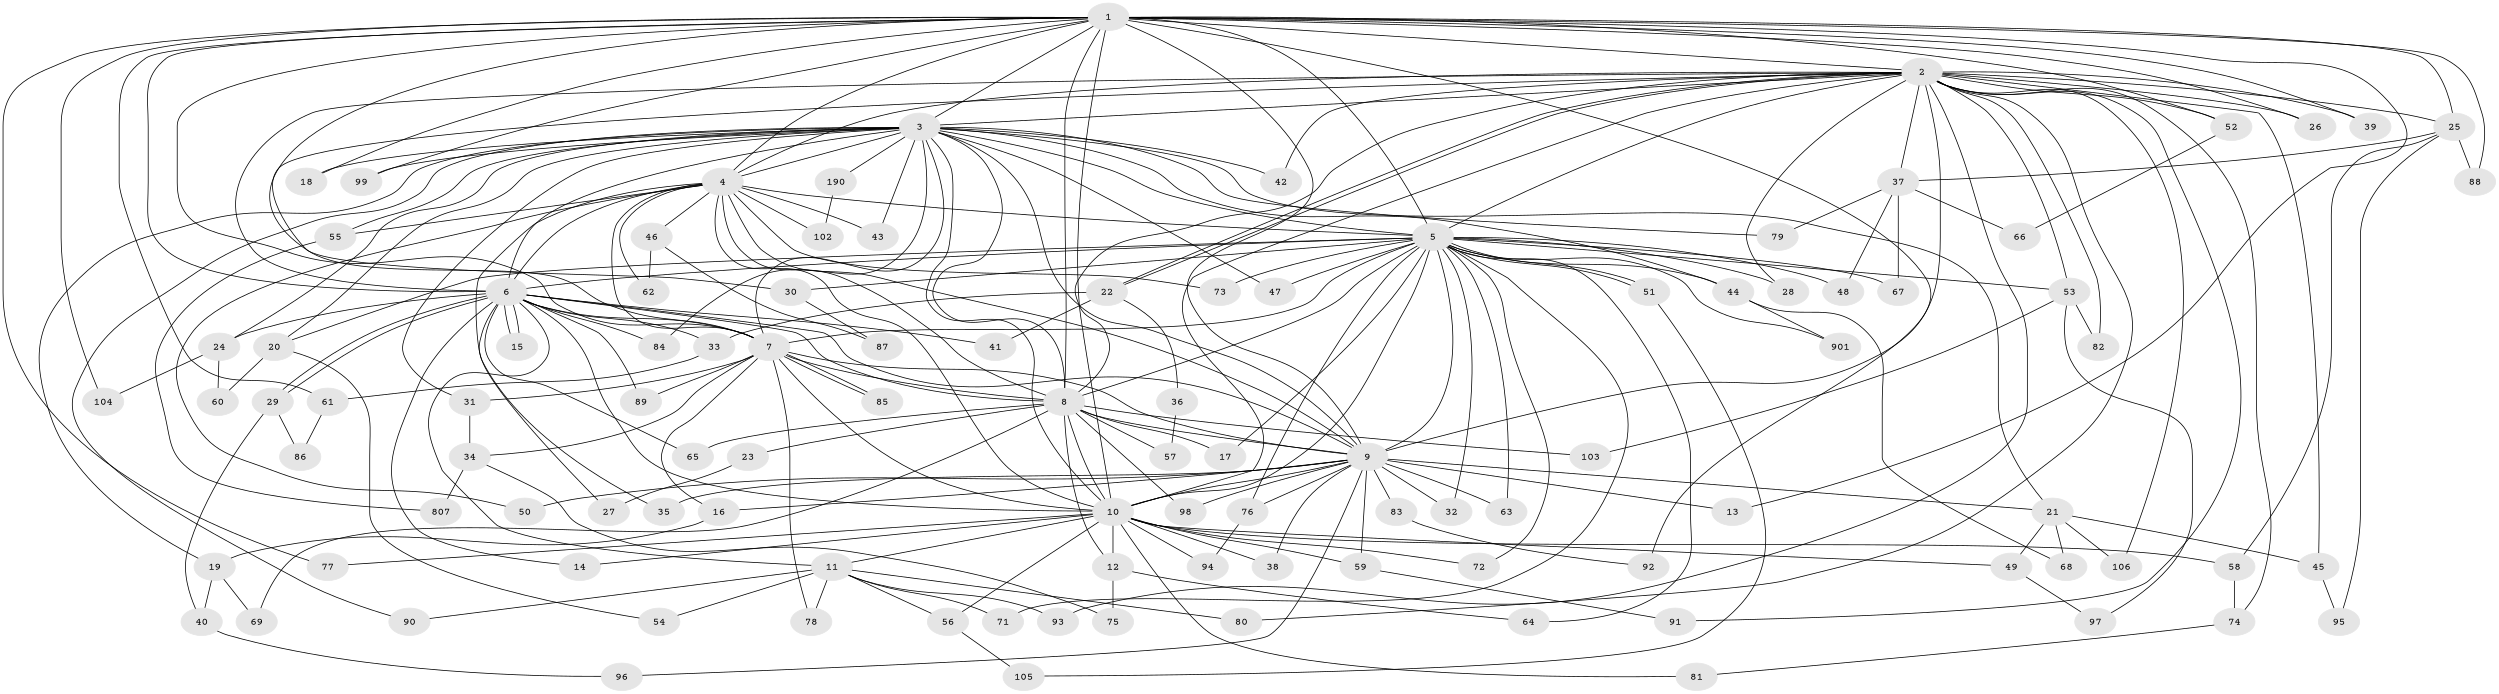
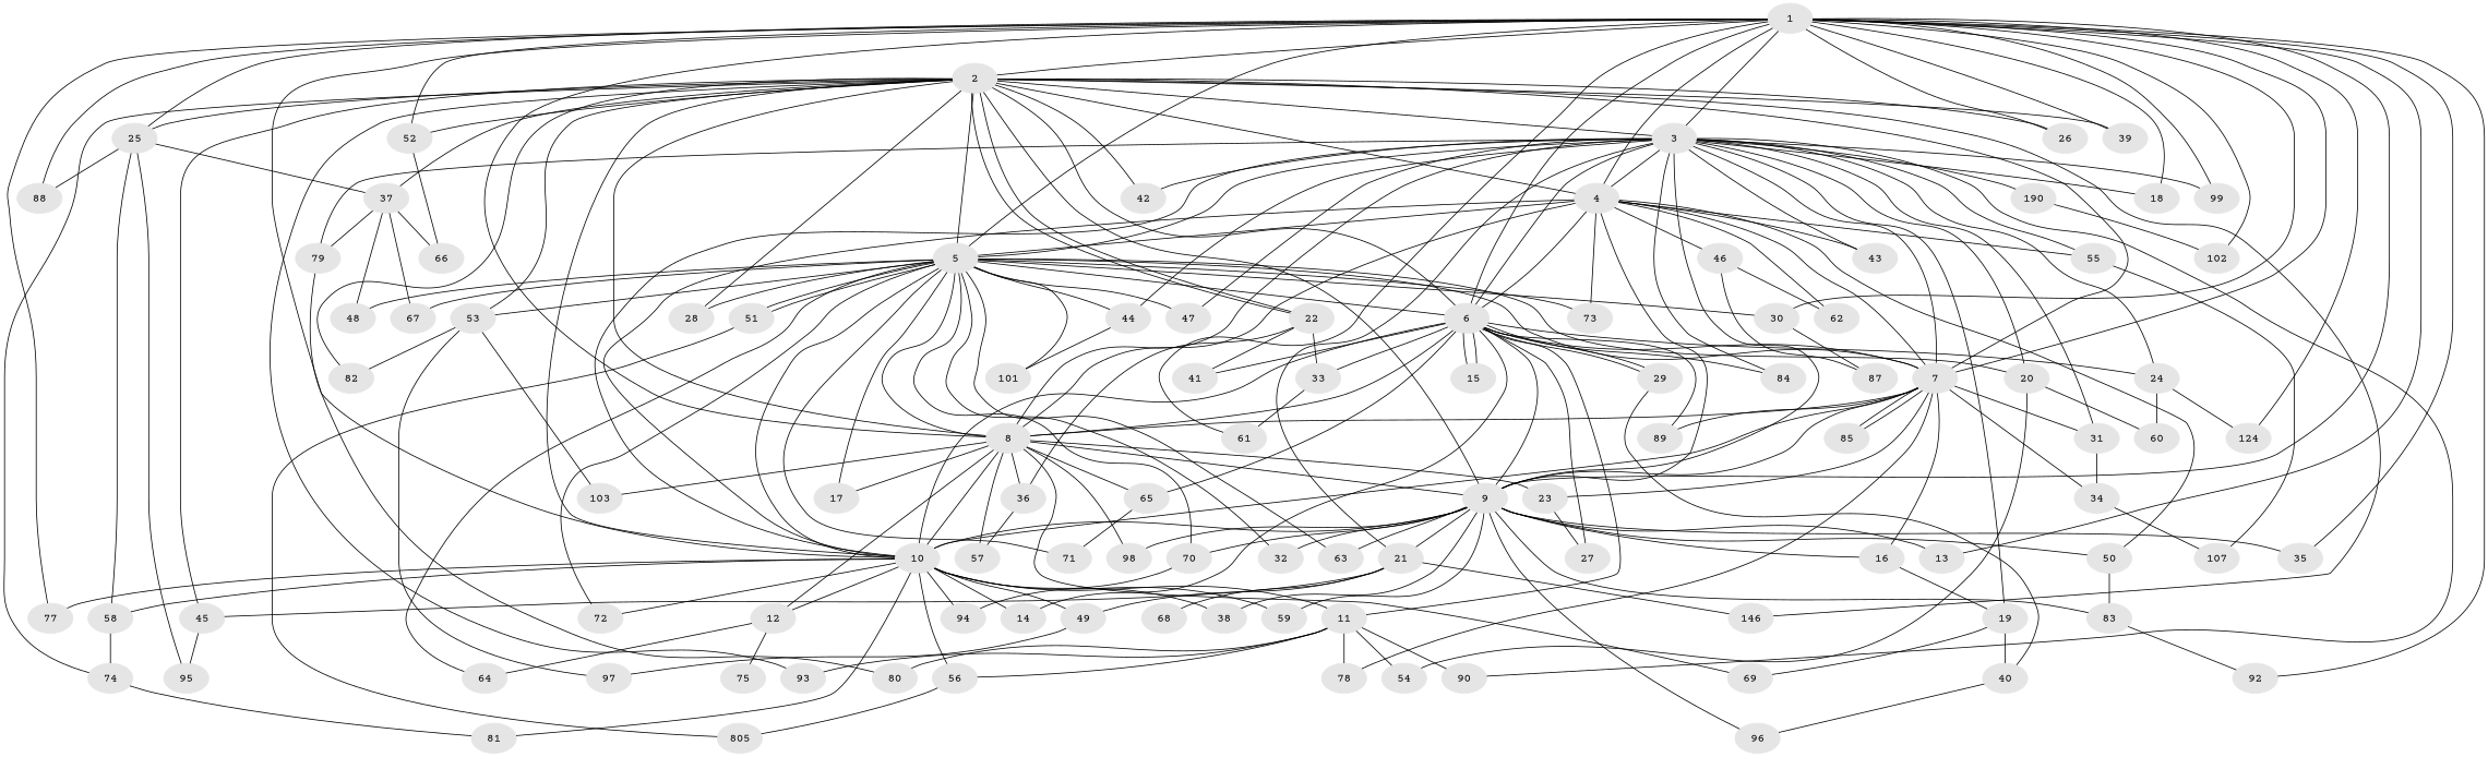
  graph {
    fontname="Courier Prime"
    node [color=gray90 fontname="Courier Prime" style=filled]
    edge [fontname="Courier Prime"]
    1
    2
    3
    4
    5
    6
    7
    8
    9
    10
    13
    18
    25
    26
    30
    39
    52
    61
    77
    88
    92
    99
    102
-   104
+   104 [label=124]
    22
    28
    37
    42
    45
    53
    74
    80
    82
-   91
    93
-   106
+   106 [label=146]
    19
    20
    21
    24
    31
    43
    44
    47
    55
    79
    84
    90
    n49 [label=190]
    46
    35
    50
    62
    73
    17
    32
    48
    51
    63
    64
    67
-   70 [label=76]
+   70
    71
    72
-   101 [label=901]
+   101
    11
    14
    15
    27
    29
    33
    41
    65
    89
    16
    23
    34
    78
    85
    12
    36
    57
    69
    98
    103
    38
    59
    83
    96
    49
    56
    58
    81
    94
    95
    87
    66
-   86
    97
    40
    54
    60
    68
-   107 [label=807]
-   105
+   107
+   105 [label=805]
    75
    1 -- 2
    1 -- 3
    1 -- 4
    1 -- 5
    1 -- 6
    1 -- 7
    1 -- 8
    1 -- 9
    1 -- 10
    1 -- 13
    1 -- 18
    1 -- 25
    1 -- 26
    1 -- 30
    1 -- 39
    1 -- 52
    1 -- 61
    1 -- 77
    1 -- 88
    1 -- 92
    1 -- 99
-   4 -- 102
+   1 -- 102
    1 -- 104
    2 -- 3
    2 -- 4
    2 -- 5
    2 -- 6
    2 -- 7
    2 -- 8
    2 -- 9
    2 -- 10
    2 -- 25
    2 -- 26
    2 -- 39
    2 -- 52
    2 -- 22
    2 -- 22
    2 -- 28
    2 -- 37
    2 -- 42
    2 -- 45
    2 -- 53
    2 -- 74
-   2 -- 80
+   79 -- 80
    2 -- 82
-   2 -- 91
    2 -- 93
    2 -- 106
    3 -- 4
    3 -- 5
    3 -- 6
    3 -- 7
    3 -- 8
    3 -- 9
    3 -- 10
    3 -- 18
    3 -- 99
    3 -- 42
    3 -- 19
    3 -- 20
    3 -- 21
    3 -- 24
    3 -- 31
    3 -- 43
    3 -- 44
    3 -- 47
    3 -- 55
    3 -- 79
    3 -- 84
    3 -- 90
    3 -- n49
    4 -- 5
    4 -- 6
    4 -- 7
    4 -- 8
    4 -- 9
    4 -- 10
    4 -- 43
    4 -- 55
    4 -- 46
-   4 -- 35
+   1 -- 35
    4 -- 50
    4 -- 62
    4 -- 73
    5 -- 6
    5 -- 7
    5 -- 8
-   5 -- 9
    5 -- 10
    5 -- 30
    5 -- 28
    5 -- 53
    5 -- 20
    5 -- 44
    5 -- 47
    5 -- 73
    5 -- 17
    5 -- 32
    5 -- 48
    5 -- 51
    5 -- 51
    5 -- 63
    5 -- 64
    5 -- 67
    5 -- 70
    5 -- 71
    5 -- 72
    5 -- 101
    6 -- 7
    6 -- 8
    6 -- 9
    6 -- 10
    6 -- 24
    6 -- 84
    6 -- 11
    6 -- 14
    6 -- 15
    6 -- 15
    6 -- 27
    6 -- 29
    6 -- 29
    6 -- 33
    6 -- 41
    6 -- 65
    6 -- 89
    7 -- 8
    7 -- 9
    7 -- 10
    7 -- 31
    7 -- 89
    7 -- 16
+   7 -- 23
    7 -- 34
    7 -- 78
    7 -- 85
    7 -- 85
    8 -- 9
    8 -- 10
    8 -- 17
    8 -- 65
    8 -- 23
    8 -- 12
+   8 -- 36
    8 -- 57
    8 -- 69
    8 -- 98
    8 -- 103
    9 -- 10
    9 -- 13
    9 -- 21
    9 -- 35
    9 -- 50
    9 -- 32
    9 -- 63
    9 -- 70
    9 -- 16
    9 -- 98
    9 -- 38
    9 -- 59
    9 -- 83
    9 -- 96
    10 -- 77
    10 -- 72
    10 -- 11
    10 -- 14
    10 -- 12
    10 -- 38
    10 -- 59
    10 -- 49
    10 -- 56
    10 -- 58
    10 -- 81
    10 -- 94
    25 -- 88
    25 -- 37
    25 -- 58
    25 -- 95
    30 -- 87
    52 -- 66
-   61 -- 86
    22 -- 33
    22 -- 41
    22 -- 36
    37 -- 79
    37 -- 48
    37 -- 67
    37 -- 66
    45 -- 95
    53 -- 82
    53 -- 103
    53 -- 97
    74 -- 81
    19 -- 69
    19 -- 40
    20 -- 54
    20 -- 60
    21 -- 45
    21 -- 106
    21 -- 49
    21 -- 68
    24 -- 104
    24 -- 60
    31 -- 34
    44 -- 101
-   44 -- 68
    55 -- 107
    n49 -- 102
    46 -- 62
    46 -- 87
+   50 -- 83
    51 -- 105
    70 -- 94
    11 -- 80
    11 -- 93
    11 -- 90
-   11 -- 71
+   65 -- 71
    11 -- 78
    11 -- 56
    11 -- 54
-   29 -- 86
    29 -- 40
    33 -- 61
    16 -- 19
    23 -- 27
    34 -- 107
-   34 -- 75
    12 -- 64
    12 -- 75
    36 -- 57
-   59 -- 91
    83 -- 92
    49 -- 97
    56 -- 105
    58 -- 74
    40 -- 96
  }
